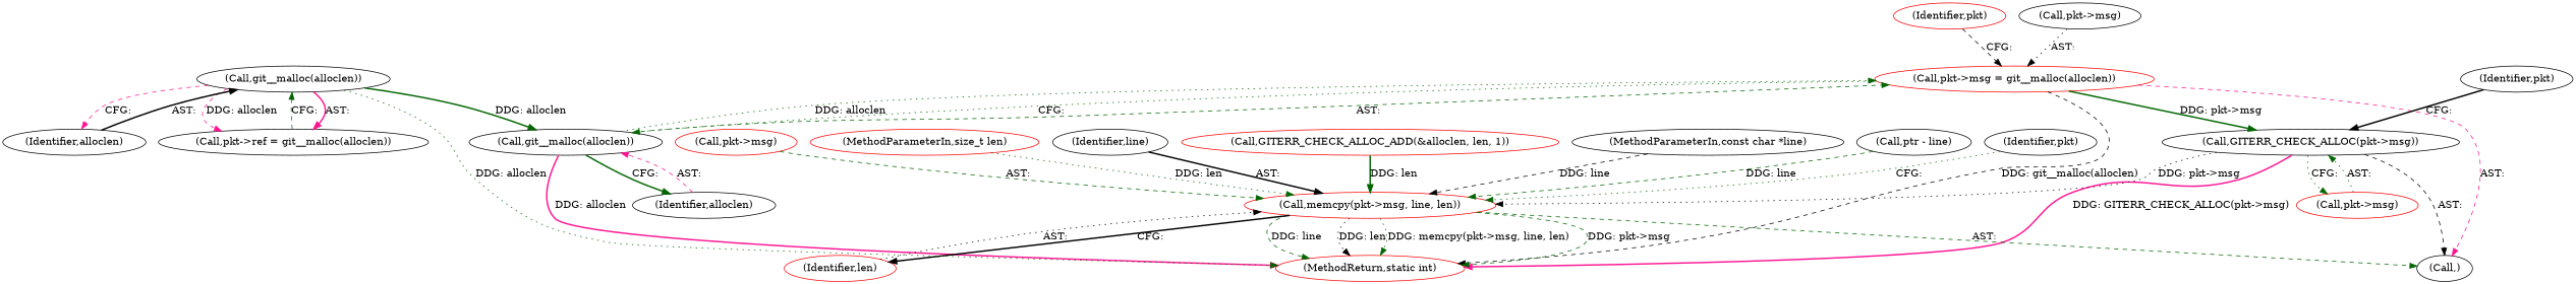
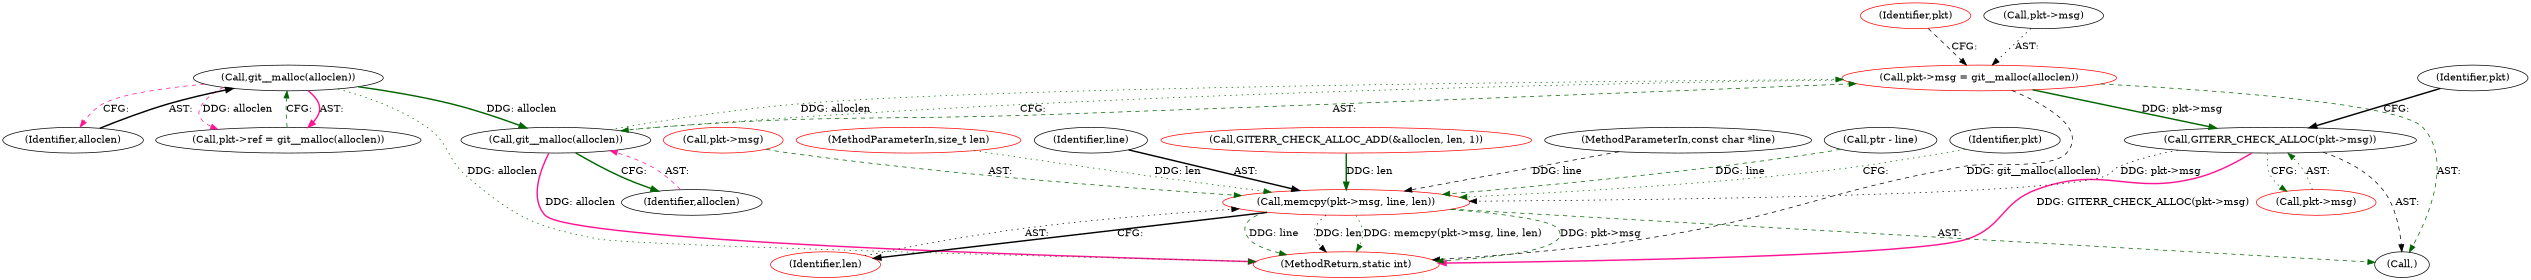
  digraph {
    node [color=black]
    edge [color=darkgreen style=dashed]
    n1 [color=red label="(Call,pkt->msg = git__malloc(alloclen))"]
    n2 [label="(Call,git__malloc(alloclen))"]
    n3 [label="(Call,GITERR_CHECK_ALLOC(pkt->msg))"]
    n4 [label="(Call,)"]
    n5 [color=red label="(MethodReturn,static int)"]
    n6 [label="(Identifier,alloclen)"]
    n7 [color=red label="(Call,memcpy(pkt->msg, line, len))"]
    n8 [color=red label="(Call,pkt->msg)"]
    n9 [label="(Call,git__malloc(alloclen))"]
    n10 [label="(Identifier,alloclen)"]
    n11 [label="(Call,pkt->ref = git__malloc(alloclen))"]
    n12 [color=red label="(Identifier,len)"]
    n13 [color=red label="(Identifier,pkt)"]
    n14 [label="(Call,pkt->msg)"]
    n15 [color=red label="(Call,GITERR_CHECK_ALLOC_ADD(&alloclen, len, 1))"]
    n16 [label="(MethodParameterIn,const char *line)"]
    n17 [label="(Identifier,pkt)"]
    n18 [label="(Call,ptr - line)"]
    n19 [label="(Identifier,pkt)"]
    n20 [color=red label="(Call,pkt->msg)"]
    n21 [color=red label="(MethodParameterIn,size_t len)"]
    n22 [label="(Identifier,line)"]
    n1 -> n2 [label="CFG: " style=dotted]
    n1 -> n3 [label="DDG: pkt->msg" style=bold]
-   n1 -> n4 [color=deeppink label="AST: "]
+   n1 -> n4 [label="AST: "]
    n1 -> n5 [color=black label="DDG: git__malloc(alloclen)"]
    n2 -> n1 [label="AST: "]
    n2 -> n1 [label="DDG: alloclen" style=dotted]
    n2 -> n5 [color=deeppink label="DDG: alloclen" style=bold]
    n2 -> n6 [label="CFG: " style=bold]
    n3 -> n4 [color=black label="AST: "]
    n3 -> n5 [color=deeppink label="DDG: GITERR_CHECK_ALLOC(pkt->msg)" style=bold]
    n3 -> n7 [color=black label="DDG: pkt->msg" style=dotted]
    n3 -> n8 [label="CFG: " style=dotted]
    n6 -> n2 [color=deeppink label="AST: "]
    n7 -> n4 [label="AST: "]
    n7 -> n5 [label="DDG: pkt->msg"]
    n7 -> n5 [label="DDG: line"]
    n7 -> n5 [color=black label="DDG: len" style=dotted]
    n7 -> n5 [label="DDG: memcpy(pkt->msg, line, len)" style=dotted]
    n7 -> n12 [color=black label="CFG: " style=bold]
    n8 -> n3 [label="AST: " style=dotted]
    n9 -> n2 [label="DDG: alloclen" style=bold]
    n9 -> n5 [label="DDG: alloclen" style=dotted]
    n9 -> n10 [color=deeppink label="CFG: "]
    n9 -> n11 [color=deeppink label="AST: " style=bold]
    n9 -> n11 [color=deeppink label="DDG: alloclen"]
    n10 -> n9 [color=black label="AST: " style=bold]
    n11 -> n9 [label="CFG: "]
    n12 -> n7 [color=black label="AST: " style=dotted]
    n13 -> n1 [color=black label="CFG: "]
    n14 -> n1 [color=black label="AST: " style=dotted]
    n15 -> n7 [label="DDG: len" style=bold]
    n16 -> n7 [color=black label="DDG: line"]
    n17 -> n3 [color=black label="CFG: " style=bold]
    n18 -> n7 [label="DDG: line"]
    n19 -> n7 [label="CFG: " style=dotted]
    n20 -> n7 [label="AST: "]
    n21 -> n7 [label="DDG: len" style=dotted]
    n22 -> n7 [color=black label="AST: " style=bold]
  }
